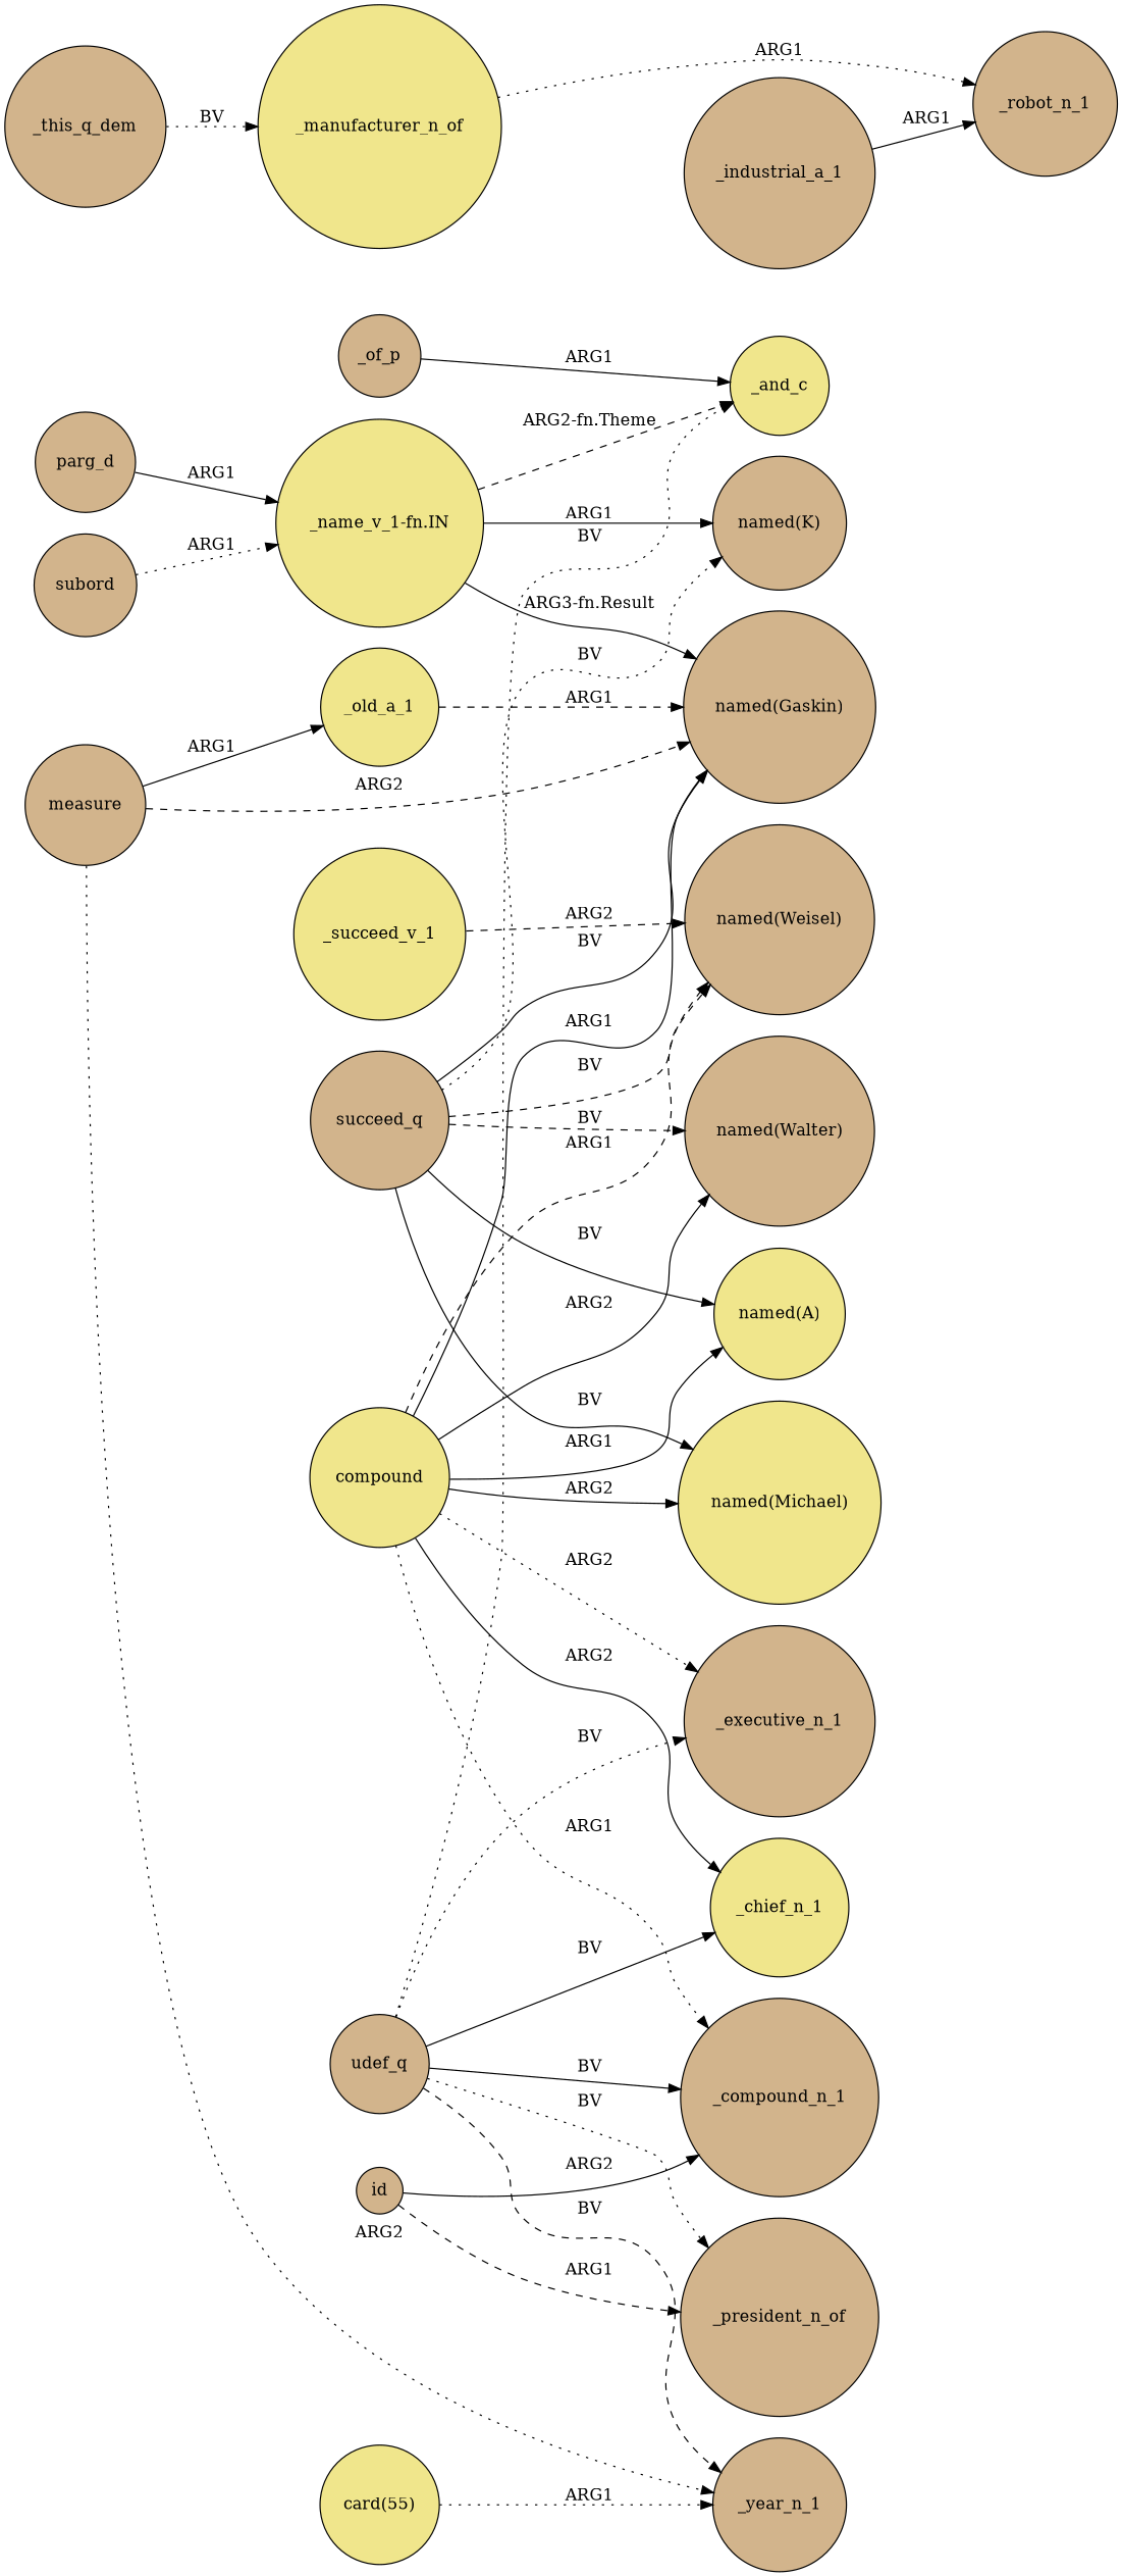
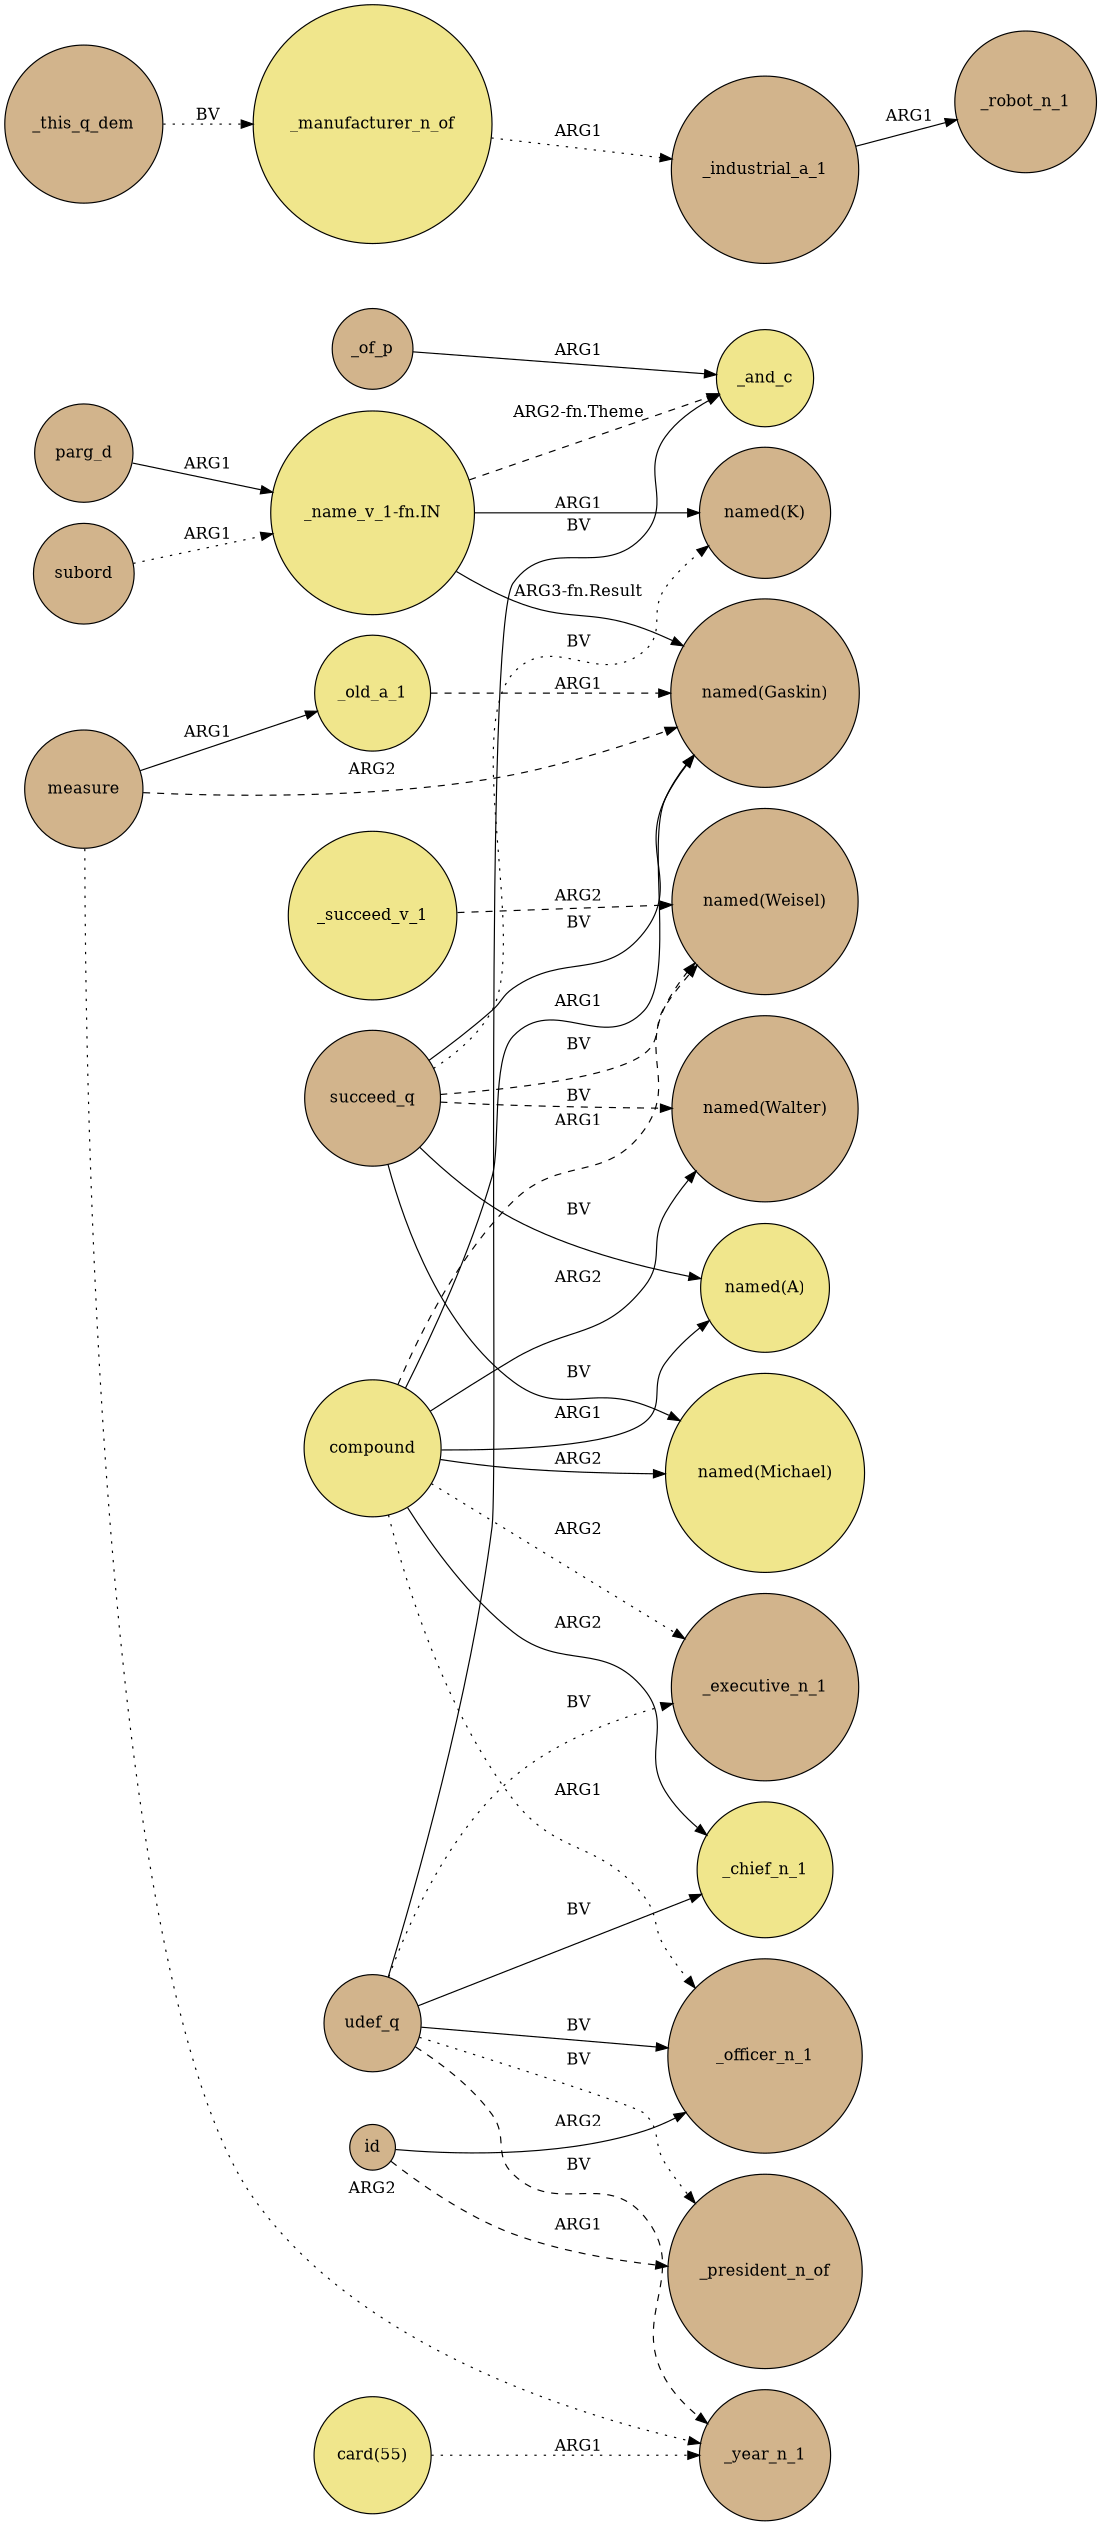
  digraph {
    rankdir=LR
    node [fillcolor=tan shape=circle style=filled]
    edge [style=solid]
    n1 [label=succeed_q]
    "named(Weisel)"
    "named(Gaskin)"
    "named(Walter)"
    "named(A)" [fillcolor=khaki]
    "named(Michael)" [fillcolor=khaki]
    "named(K)"
    "_name_v_1-fn.IN" [fillcolor=khaki]
    _and_c [fillcolor=khaki]
    _manufacturer_n_of [fillcolor=khaki]
    _robot_n_1
    measure
    _year_n_1
    _old_a_1 [fillcolor=khaki]
    udef_q
    _executive_n_1
    _president_n_of
    _chief_n_1 [fillcolor=khaki]
-   _officer_n_1 [label=_compound_n_1]
+   _officer_n_1
    _industrial_a_1
    id
    _this_q_dem
    subord
    _succeed_v_1 [fillcolor=khaki]
    compound [fillcolor=khaki]
    "card(55)" [fillcolor=khaki]
    _of_p
    parg_d
    n1 -> "named(Weisel)" [label=BV style=dashed]
    n1 -> "named(Gaskin)" [label=BV]
    n1 -> "named(Walter)" [label=BV style=dashed]
    n1 -> "named(A)" [label=BV]
    n1 -> "named(Michael)" [label=BV]
    n1 -> "named(K)" [label=BV style=dotted]
    "_name_v_1-fn.IN" -> "named(Gaskin)" [label="ARG3-fn.Result"]
    "_name_v_1-fn.IN" -> "named(K)" [label=ARG1]
    "_name_v_1-fn.IN" -> _and_c [label="ARG2-fn.Theme" style=dashed]
-   _manufacturer_n_of -> _robot_n_1 [label=ARG1 style=dotted]
+   _manufacturer_n_of -> _industrial_a_1 [label=ARG1 style=dotted]
    measure -> "named(Gaskin)" [label=ARG2 style=dashed]
    measure -> _year_n_1 [label=ARG2 style=dotted]
    measure -> _old_a_1 [label=ARG1]
    _old_a_1 -> "named(Gaskin)" [label=ARG1 style=dashed]
-   udef_q -> _and_c [label=BV style=dotted]
+   udef_q -> _and_c [label=BV]
    udef_q -> _year_n_1 [label=BV style=dashed]
    udef_q -> _executive_n_1 [label=BV style=dotted]
    udef_q -> _president_n_of [label=BV style=dotted]
    udef_q -> _chief_n_1 [label=BV]
    udef_q -> _officer_n_1 [label=BV]
    _industrial_a_1 -> _robot_n_1 [label=ARG1]
    id -> _president_n_of [label=ARG1 style=dashed]
    id -> _officer_n_1 [label=ARG2]
    _this_q_dem -> _manufacturer_n_of [label=BV style=dotted]
    subord -> "_name_v_1-fn.IN" [label=ARG1 style=dotted]
    _succeed_v_1 -> "named(Weisel)" [label=ARG2 style=dashed]
    compound -> "named(Weisel)" [label=ARG1 style=dashed]
    compound -> "named(Gaskin)" [label=ARG1]
    compound -> "named(Walter)" [label=ARG2]
    compound -> "named(A)" [label=ARG1]
    compound -> "named(Michael)" [label=ARG2]
    compound -> _executive_n_1 [label=ARG2 style=dotted]
    compound -> _chief_n_1 [label=ARG2]
    compound -> _officer_n_1 [label=ARG1 style=dotted]
    "card(55)" -> _year_n_1 [label=ARG1 style=dotted]
    _of_p -> _and_c [label=ARG1]
    parg_d -> "_name_v_1-fn.IN" [label=ARG1]
  }
